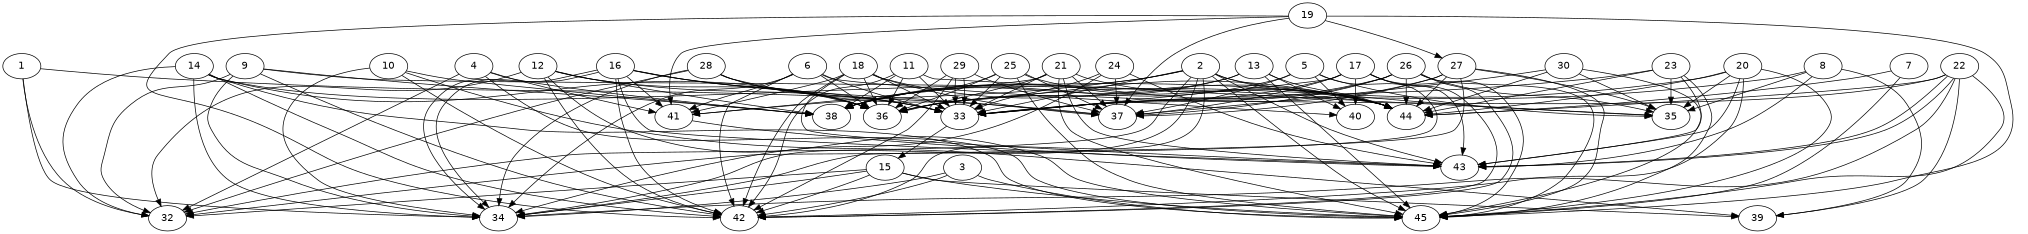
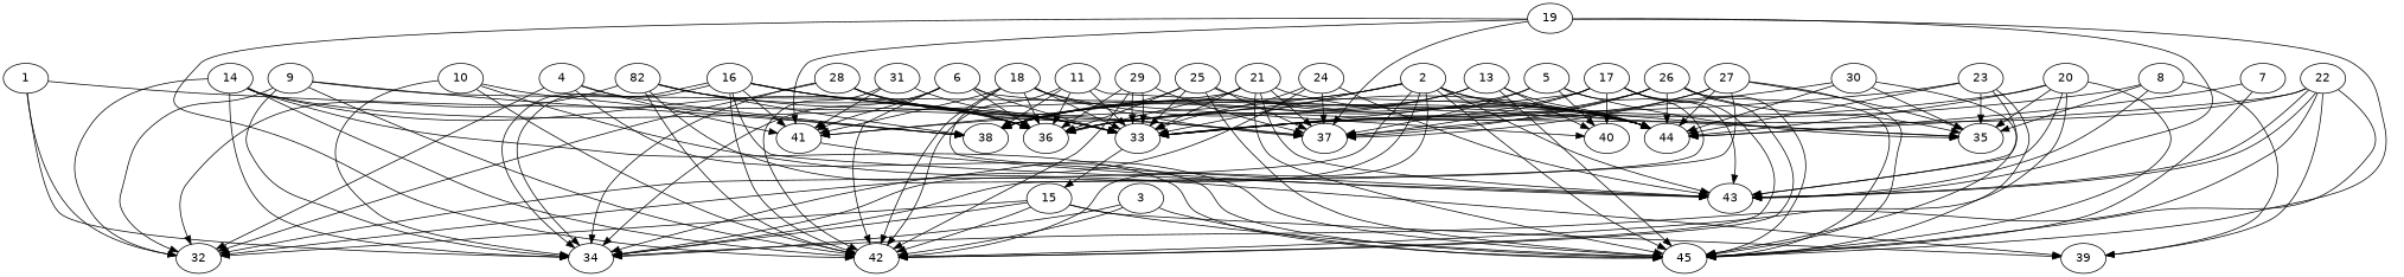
  digraph {
    fontname="DejaVu Sans"
    node [alpha=0.14 fontname="DejaVu Sans"]
    edge [fontname="DejaVu Sans"]
    1 [expect_size=24651776]
    32 [alpha=0.15 expect_size=45046784]
    34 [alpha=0.02 expect_size=6809600]
    37 [alpha=0.02 expect_size=49165312]
    2 [alpha=0.02 expect_size=33872896]
    33 [alpha=0.18 expect_size=33048576]
    35 [alpha=0.11 expect_size=10676224]
    38 [alpha=0.07 expect_size=7107584]
    41 [alpha=0.18 expect_size=31261696]
    42 [alpha=0.17 expect_size=47738880]
    43 [alpha=0.16 expect_size=35301376]
    44 [expect_size=29465600]
    45 [alpha=0.07 expect_size=33290240]
    15 [alpha=0.04 expect_size=16743424]
    3 [alpha=0.06 expect_size=24708096]
    4 [alpha=0.04 expect_size=49589248]
    5 [expect_size=24583168]
    40 [expect_size=49442816]
    6 [alpha=0.18 expect_size=29213696]
    36 [alpha=0.18 expect_size=16804864]
    7 [alpha=0.05 expect_size=46148608]
    8 [alpha=0.06 expect_size=31358976]
    39 [alpha=0.20 expect_size=11118592]
    9 [expect_size=40672256]
    10 [alpha=0.09 expect_size=8796160]
    11 [alpha=0.05 expect_size=49220608]
-   12 [alpha=0.04 expect_size=36041728]
+   12 [alpha=0.04 expect_size=36041728 label=82]
    13 [alpha=0.01 expect_size=40757248]
    14 [alpha=0.16 expect_size=8301568]
    16 [alpha=0.13 expect_size=48848896]
    17 [alpha=0.15 expect_size=43742208]
    18 [alpha=0.16 expect_size=8503296]
    19 [alpha=0.10 expect_size=23036928]
    20 [alpha=0.16 expect_size=8109056]
    21 [alpha=0.09 expect_size=29908992]
    22 [alpha=0.15 expect_size=40926208]
    23 [alpha=0.09 expect_size=49715200]
    24 [alpha=0.02 expect_size=51686400]
    25 [alpha=0.03 expect_size=41334784]
    26 [expect_size=49625088]
    27 [alpha=0.02 expect_size=32998400]
    28 [alpha=0.02 expect_size=20027392]
    29 [alpha=0.16 expect_size=9437184]
    30 [alpha=0.12 expect_size=33668096]
+   31 [alpha=0.07 expect_size=23340032]
    1 -> 32
    1 -> 34
    1 -> 37
    2 -> 32
    2 -> 34
    2 -> 33
    2 -> 35
    2 -> 38
    2 -> 41
    2 -> 42
    2 -> 43
    2 -> 44
    2 -> 45
    33 -> 15
    41 -> 43
    15 -> 32
    15 -> 34
    15 -> 42
    15 -> 45
    15 -> 39
    3 -> 34
    3 -> 42
    3 -> 45
    4 -> 32
    4 -> 38
    4 -> 41
    4 -> 45
    5 -> 32
    5 -> 37
    5 -> 35
    5 -> 38
    5 -> 40
    6 -> 34
    6 -> 33
    6 -> 41
    6 -> 42
    6 -> 40
    6 -> 36
    7 -> 44
    7 -> 45
    8 -> 33
    8 -> 35
    8 -> 43
    8 -> 39
    9 -> 32
    9 -> 34
    9 -> 38
    9 -> 42
    9 -> 44
    10 -> 34
    10 -> 38
    10 -> 42
    10 -> 39
    11 -> 33
    11 -> 35
    11 -> 38
    11 -> 42
    11 -> 36
    12 -> 32
    12 -> 33
    12 -> 38
    12 -> 42
    12 -> 45
    12 -> 36
    13 -> 38
    13 -> 44
    13 -> 45
    13 -> 40
    13 -> 36
    14 -> 32
    14 -> 34
    14 -> 42
    14 -> 44
    14 -> 45
    14 -> 36
    16 -> 34
    16 -> 34
    16 -> 37
    16 -> 33
    16 -> 41
    16 -> 42
    16 -> 43
    16 -> 36
    17 -> 37
    17 -> 33
    17 -> 42
    17 -> 43
    17 -> 45
    17 -> 40
    17 -> 36
    18 -> 37
    18 -> 33
    18 -> 41
    18 -> 42
    18 -> 43
    18 -> 44
    18 -> 36
    19 -> 37
    19 -> 41
    19 -> 42
-   19 -> 27
+   19 -> 43
    19 -> 45
    20 -> 35
    20 -> 42
    20 -> 43
    20 -> 44
    20 -> 45
    20 -> 36
    21 -> 37
    21 -> 33
    21 -> 41
    21 -> 43
    21 -> 44
    21 -> 45
    21 -> 36
    22 -> 34
    22 -> 33
    22 -> 43
    22 -> 43
    22 -> 44
    22 -> 45
    22 -> 39
    23 -> 33
    23 -> 35
    23 -> 43
    23 -> 44
    23 -> 45
    24 -> 34
    24 -> 37
    24 -> 33
    24 -> 43
    25 -> 37
    25 -> 33
    25 -> 38
    25 -> 44
    25 -> 45
    25 -> 36
    26 -> 37
    26 -> 33
    26 -> 35
    26 -> 38
    26 -> 42
    26 -> 44
    26 -> 45
    27 -> 34
    27 -> 37
    27 -> 33
    27 -> 35
    27 -> 44
    27 -> 45
    28 -> 32
    28 -> 34
    28 -> 33
    28 -> 44
    28 -> 36
    29 -> 37
    29 -> 33
    29 -> 33
    29 -> 42
    29 -> 36
    30 -> 37
    30 -> 35
    30 -> 44
    30 -> 45
+   31 -> 33
+   31 -> 41
+   31 -> 42
  }
